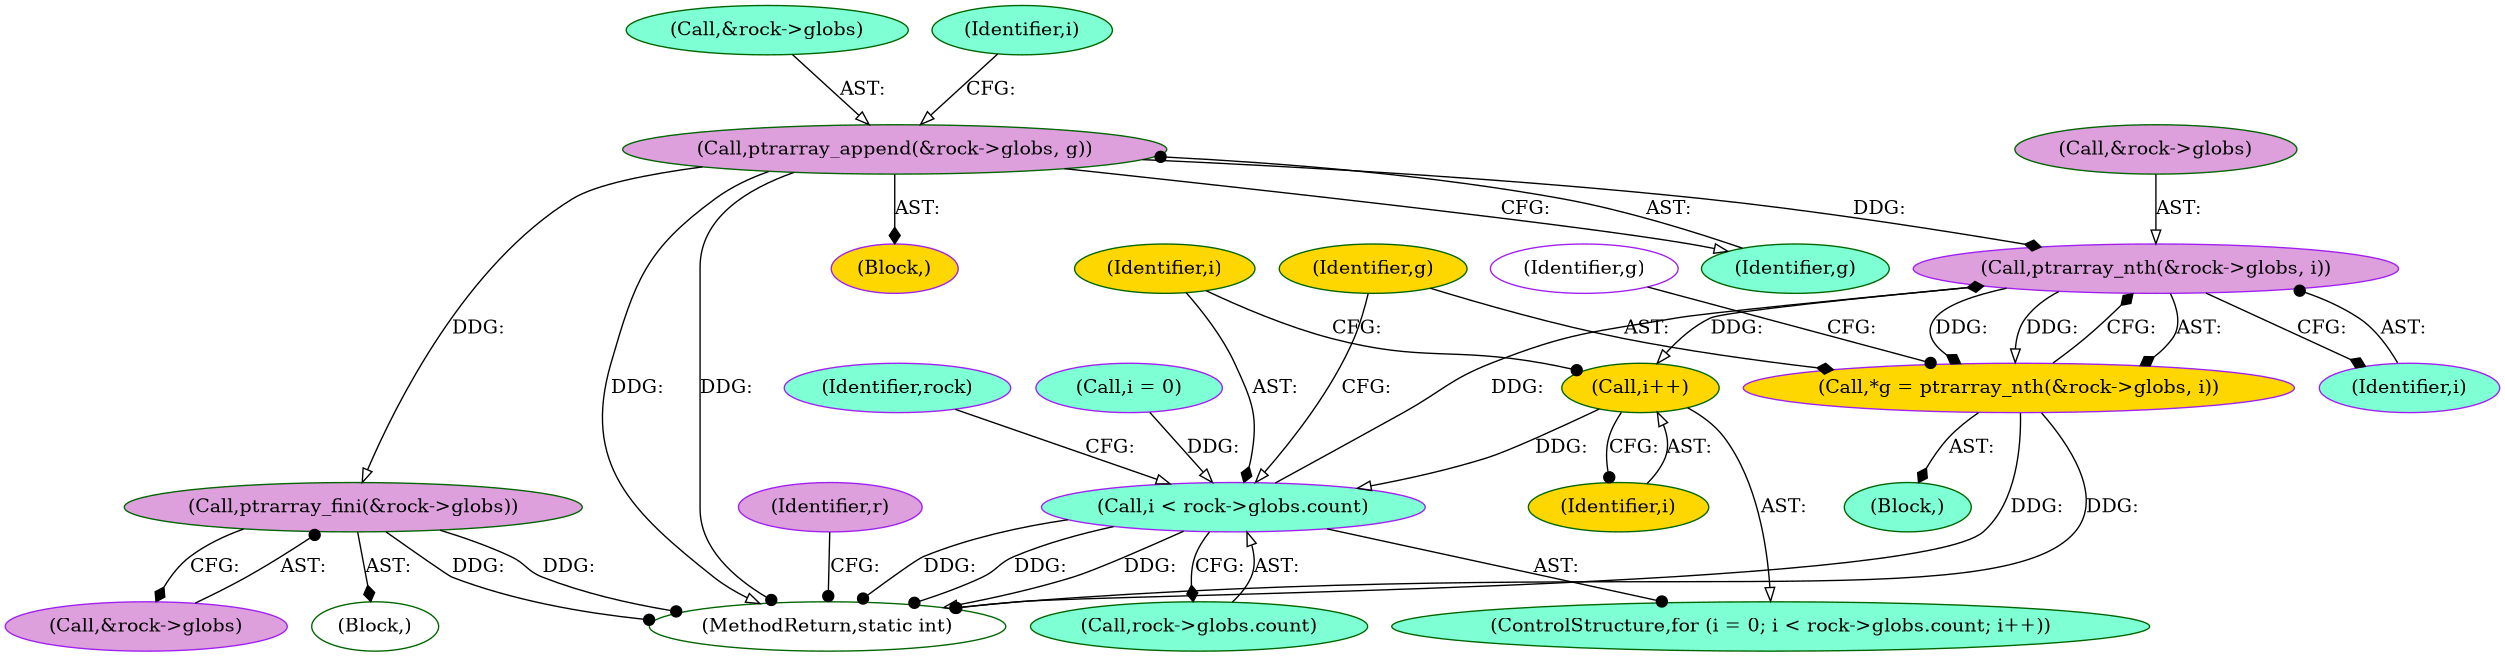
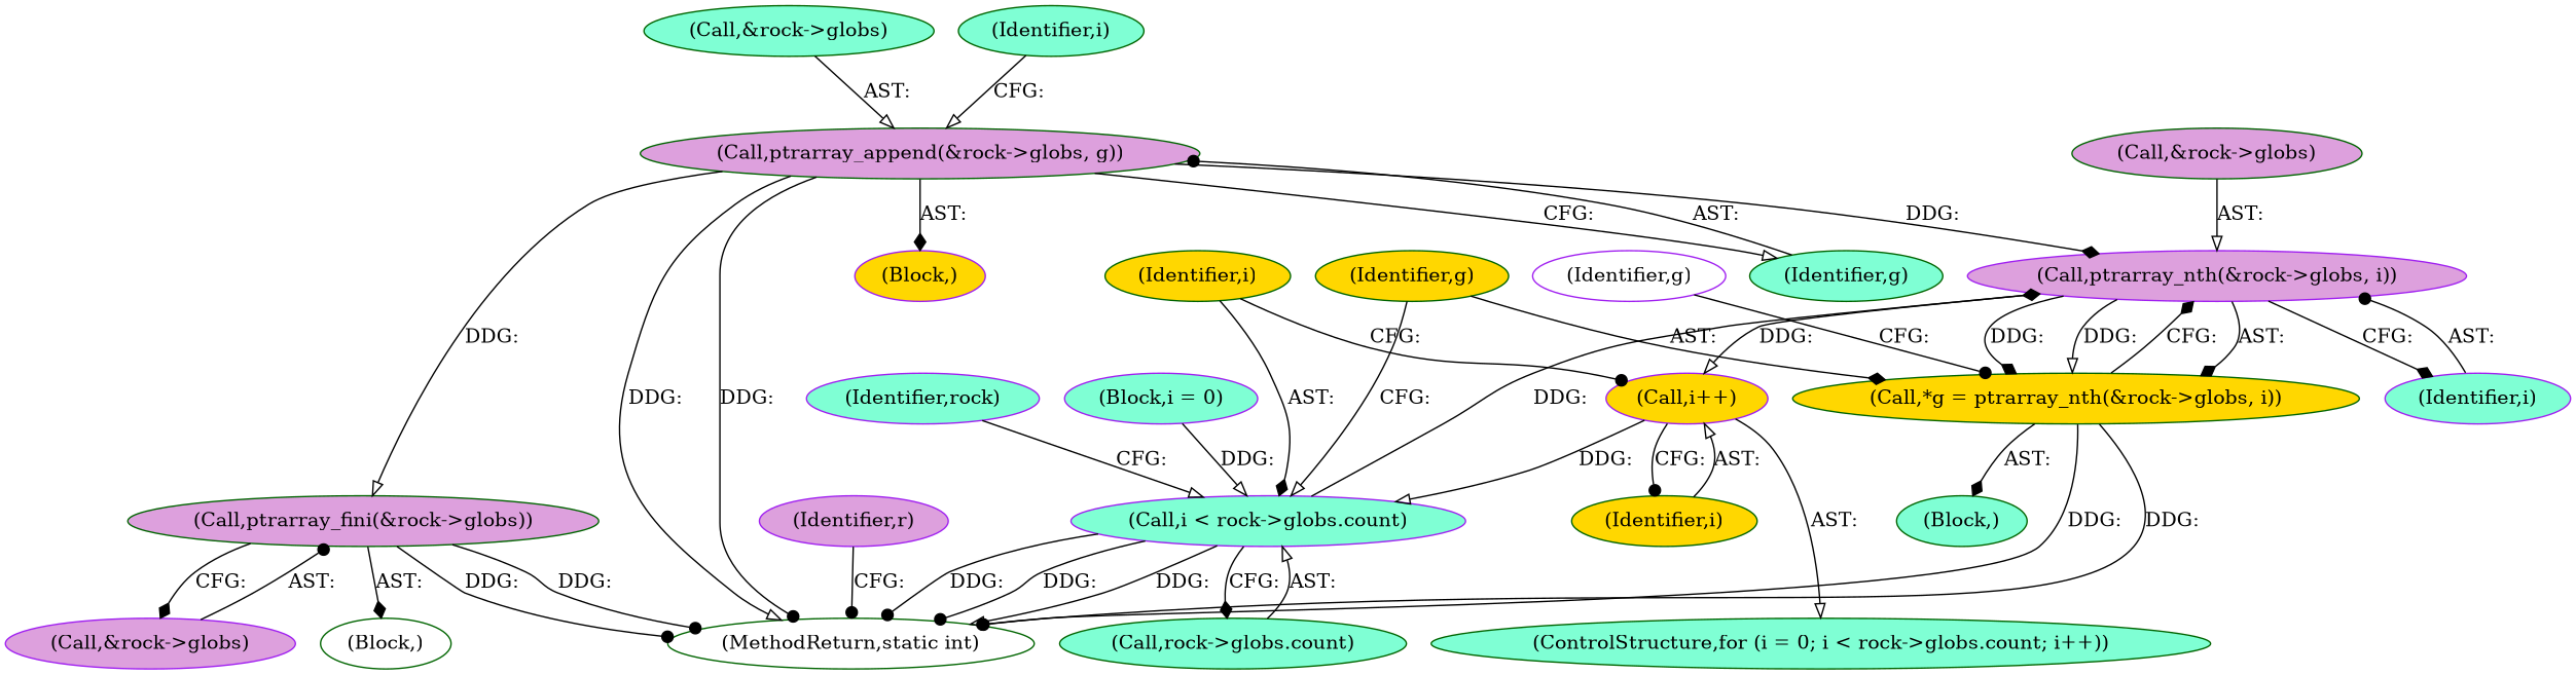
  digraph {
    node [color=darkgreen fillcolor=aquamarine style=filled]
    edge [arrowhead=onormal]
    n1 [fillcolor=plum label="(Call,ptrarray_append(&rock->globs, g))"]
    n2 [color=purple fillcolor=plum label="(Call,ptrarray_nth(&rock->globs, i))"]
    n3 [fillcolor=plum label="(Call,ptrarray_fini(&rock->globs))"]
    n4 [color=purple fillcolor=gold label="(Block,)"]
    n5 [fillcolor=white label="(MethodReturn,static int)"]
    n6 [label="(Identifier,g)"]
-   n7 [fillcolor=gold label="(Call,i++)"]
-   n8 [color=purple fillcolor=gold label="(Call,*g = ptrarray_nth(&rock->globs, i))"]
+   n7 [color=purple fillcolor=gold label="(Call,i++)"]
+   n8 [fillcolor=gold label="(Call,*g = ptrarray_nth(&rock->globs, i))"]
    n9 [color=purple label="(Identifier,i)"]
    n10 [color=purple fillcolor=plum label="(Call,&rock->globs)"]
    n11 [fillcolor=white label="(Block,)"]
    n12 [color=purple label="(Call,i < rock->globs.count)"]
    n13 [fillcolor=gold label="(Identifier,i)"]
    n14 [label="(ControlStructure,for (i = 0; i < rock->globs.count; i++))"]
    n15 [label="(Block,)"]
    n16 [label="(Call,rock->globs.count)"]
    n17 [fillcolor=gold label="(Identifier,g)"]
    n18 [fillcolor=gold label="(Identifier,i)"]
    n19 [label="(Call,&rock->globs)"]
    n20 [color=purple fillcolor=white label="(Identifier,g)"]
    n21 [color=purple fillcolor=plum label="(Identifier,r)"]
    n22 [fillcolor=plum label="(Call,&rock->globs)"]
    n23 [label="(Identifier,i)"]
    n24 [color=purple label="(Identifier,rock)"]
-   n25 [color=purple label="(Call,i = 0)"]
+   n25 [color=purple label="(Block,i = 0)"]
    n1 -> n2 [arrowhead=diamond label="DDG: "]
    n1 -> n3 [label="DDG: "]
    n1 -> n4 [arrowhead=diamond label="AST: "]
    n1 -> n5 [arrowhead=dot label="DDG: "]
    n1 -> n5 [label="DDG: "]
    n1 -> n6 [label="CFG: "]
    n2 -> n7 [label="DDG: "]
    n2 -> n8 [arrowhead=diamond label="AST: "]
    n2 -> n8 [arrowhead=diamond label="DDG: "]
    n2 -> n8 [label="DDG: "]
    n2 -> n9 [arrowhead=diamond label="CFG: "]
    n3 -> n5 [arrowhead=dot label="DDG: "]
    n3 -> n5 [arrowhead=dot label="DDG: "]
    n3 -> n10 [arrowhead=diamond label="CFG: "]
    n3 -> n11 [arrowhead=diamond label="AST: "]
    n6 -> n1 [arrowhead=dot label="AST: "]
    n7 -> n12 [label="DDG: "]
    n7 -> n13 [arrowhead=dot label="CFG: "]
    n7 -> n14 [label="AST: "]
    n8 -> n2 [arrowhead=diamond label="CFG: "]
    n8 -> n5 [arrowhead=dot label="DDG: "]
    n8 -> n5 [arrowhead=dot label="DDG: "]
    n8 -> n15 [arrowhead=diamond label="AST: "]
    n9 -> n2 [arrowhead=dot label="AST: "]
    n10 -> n3 [arrowhead=dot label="AST: "]
    n12 -> n2 [arrowhead=diamond label="DDG: "]
    n12 -> n5 [arrowhead=dot label="DDG: "]
    n12 -> n5 [arrowhead=dot label="DDG: "]
    n12 -> n5 [label="DDG: "]
-   n12 -> n14 [arrowhead=dot label="AST: "]
    n12 -> n16 [arrowhead=diamond label="CFG: "]
    n13 -> n7 [label="AST: "]
    n16 -> n12 [label="AST: "]
    n17 -> n8 [arrowhead=diamond label="AST: "]
    n17 -> n12 [label="CFG: "]
    n18 -> n7 [arrowhead=dot label="CFG: "]
    n18 -> n12 [arrowhead=diamond label="AST: "]
    n19 -> n1 [label="AST: "]
    n20 -> n8 [arrowhead=dot label="CFG: "]
    n21 -> n5 [arrowhead=dot label="CFG: "]
    n22 -> n2 [label="AST: "]
    n23 -> n1 [label="CFG: "]
    n24 -> n12 [label="CFG: "]
    n25 -> n12 [label="DDG: "]
  }
